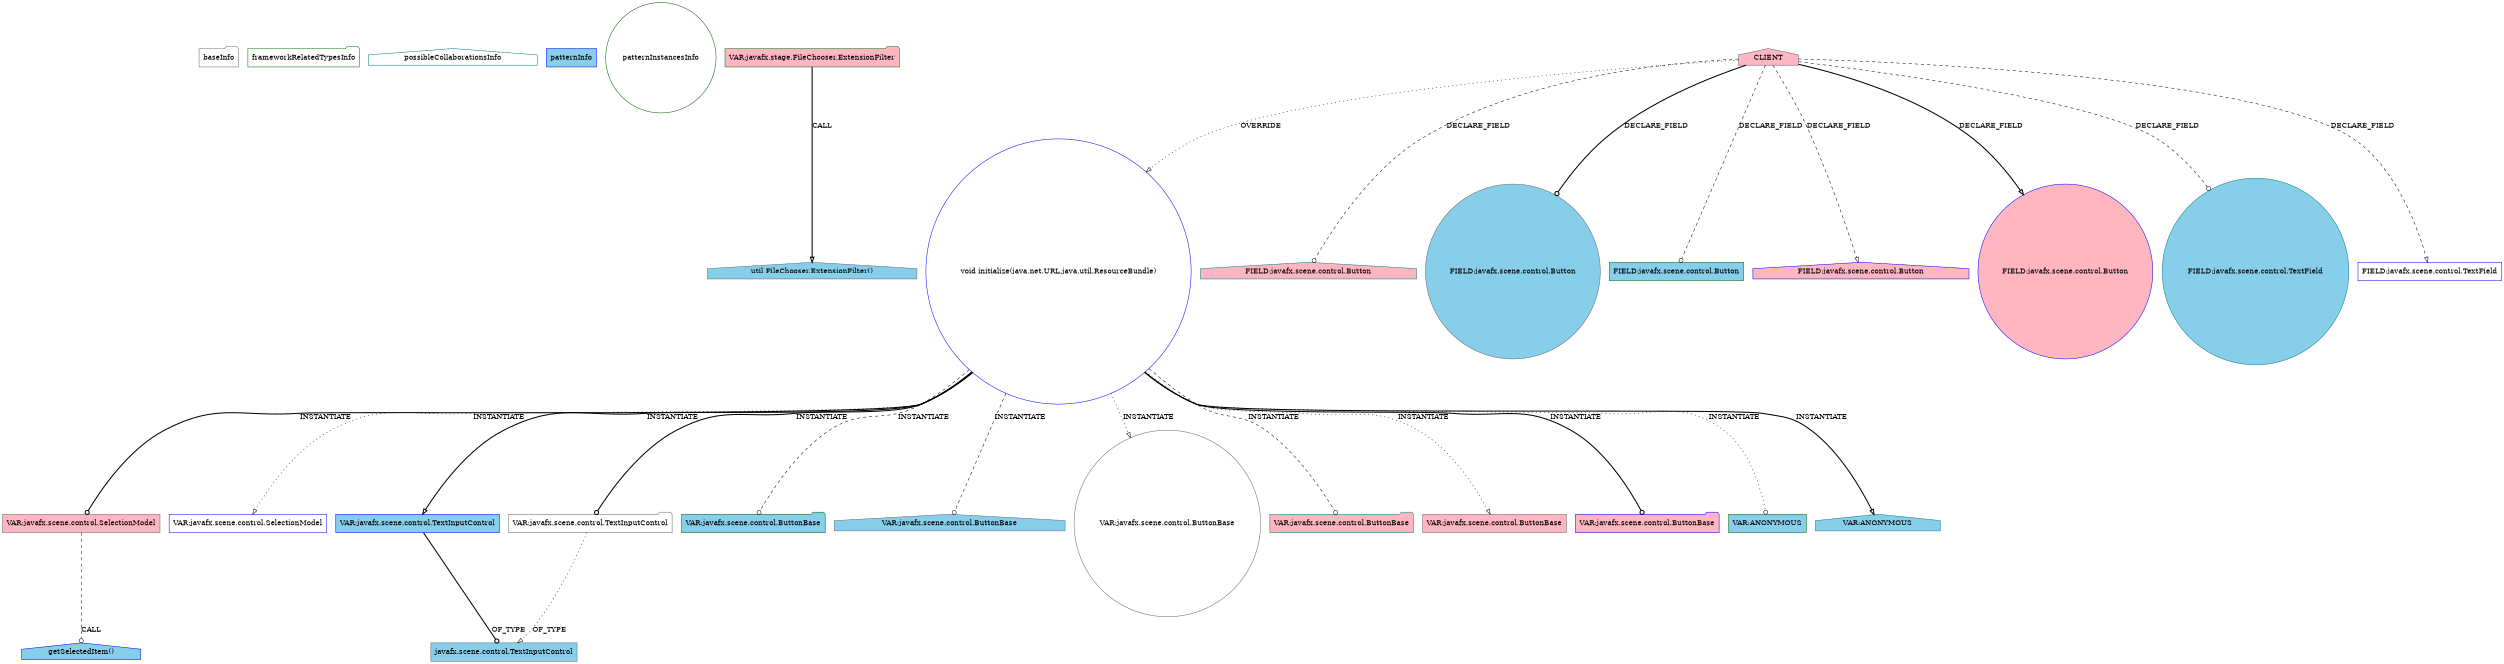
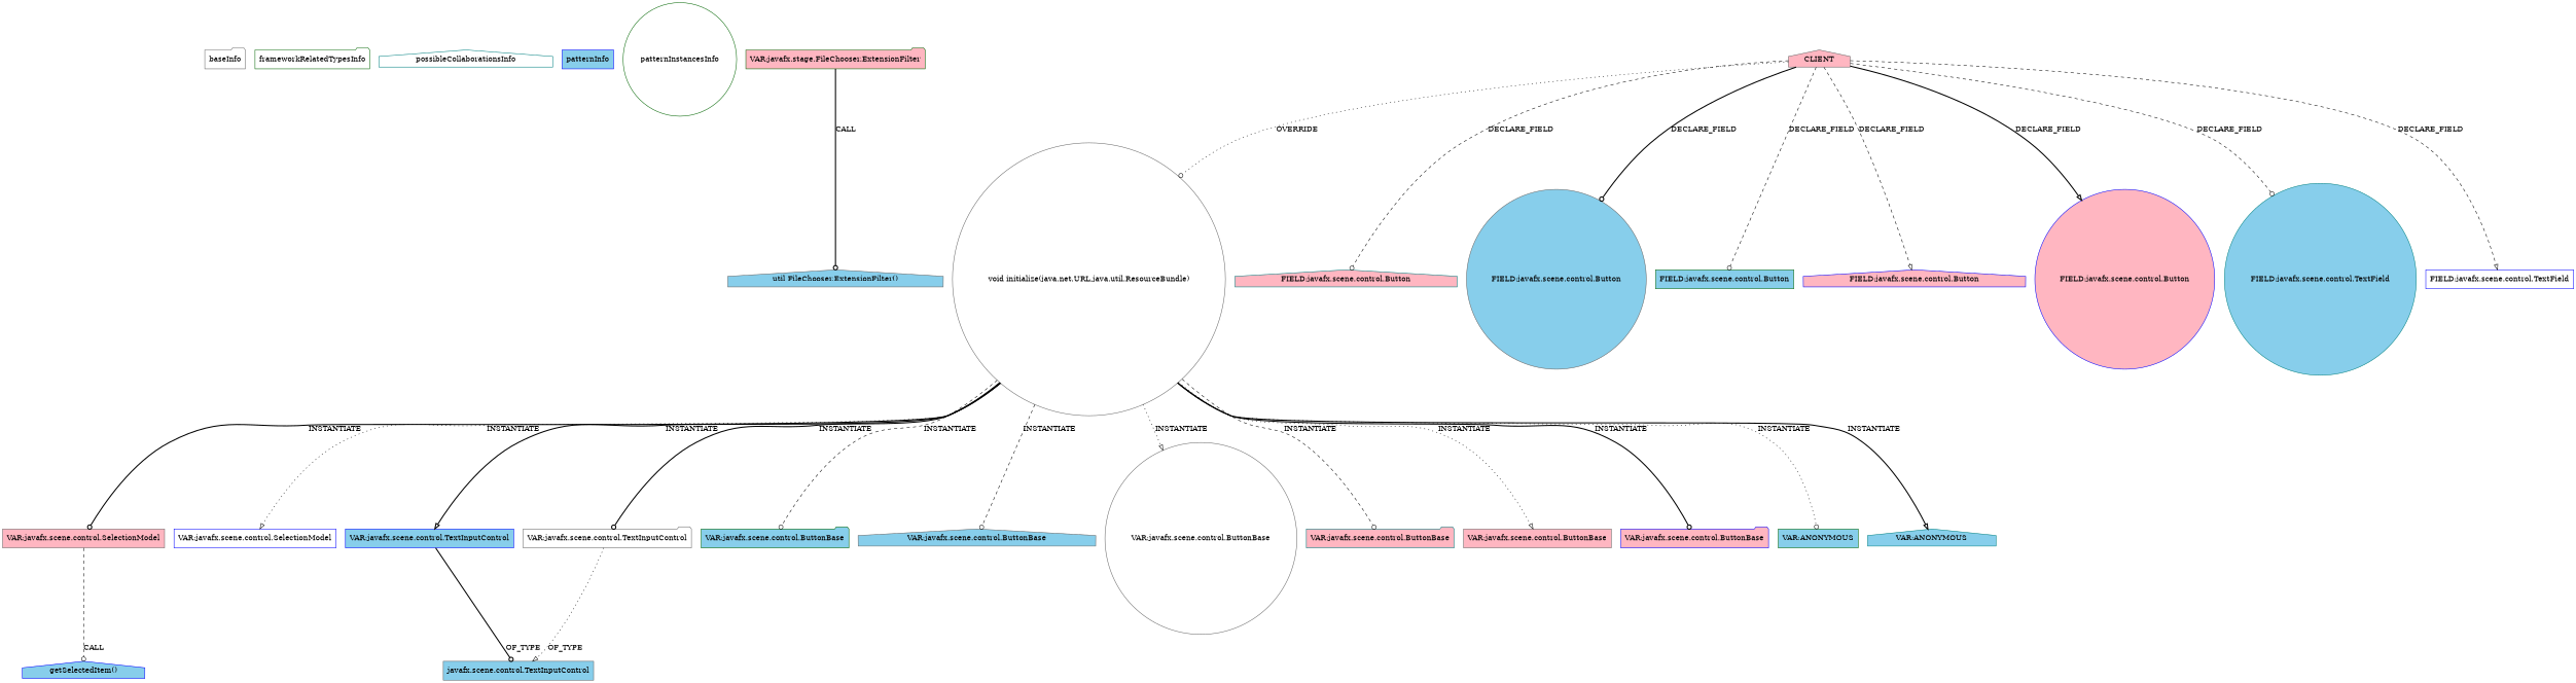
  digraph {
    node [color=gray40 fillcolor=skyblue shape=box style=filled isFrameworkType=false vertexType=VARIABLE_EXPRESION]
    edge [arrowhead=odot style=bold]
    baseInfo [category=pattern fillcolor=white graphId=1567 isAnonymous=false possibleRelation=false shape=folder isFrameworkType="" vertexType=""]
    frameworkRelatedTypesInfo [color=darkgreen fillcolor=white shape=folder isFrameworkType="" vertexType=""]
    possibleCollaborationsInfo [color=teal fillcolor=white shape=house isFrameworkType="" vertexType=""]
    patternInfo [color=blue frequency=2.0 patternRootClient=0 isFrameworkType="" vertexType=""]
    patternInstancesInfo [0="novosga-painel-fx~/novosga-painel-fx/painel-fx-master/src/org/novosga/painel/client/ui/Controller.java~Controller~3787" 1="crosswords-testEnvironment~/crosswords-testEnvironment/testEnvironment-master/src/GUI/MainController.java~MainController~2315" color=darkgreen fillcolor=white shape=circle isFrameworkType="" vertexType=""]
    n6 [label="util FileChooser.ExtensionFilter()" shape=house vertexType=CONSTRUCTOR_CALL]
    n7 [color=darkgreen fillcolor=lightpink label="VAR:javafx.stage.FileChooser.ExtensionFilter" shape=folder]
-   n8 [color=blue fillcolor=white label="void initialize(java.net.URL,java.util.ResourceBundle)" shape=circle vertexType=OVERRIDING_METHOD_DECLARATION]
+   n8 [fillcolor=white label="void initialize(java.net.URL,java.util.ResourceBundle)" shape=circle vertexType=OVERRIDING_METHOD_DECLARATION]
    n9 [fillcolor=lightpink label="VAR:javafx.scene.control.SelectionModel"]
    n10 [color=blue fillcolor=white label="VAR:javafx.scene.control.SelectionModel"]
    n11 [color=blue label="VAR:javafx.scene.control.TextInputControl"]
    n12 [fillcolor=white label="VAR:javafx.scene.control.TextInputControl" shape=folder]
    n13 [color=darkgreen label="VAR:javafx.scene.control.ButtonBase" shape=folder]
    n14 [label="VAR:javafx.scene.control.ButtonBase" shape=house]
    n15 [fillcolor=white label="VAR:javafx.scene.control.ButtonBase" shape=circle]
    n16 [color=teal fillcolor=lightpink label="VAR:javafx.scene.control.ButtonBase" shape=folder]
    n17 [fillcolor=lightpink label="VAR:javafx.scene.control.ButtonBase"]
    n18 [color=blue fillcolor=lightpink label="VAR:javafx.scene.control.ButtonBase" shape=folder]
    n19 [color=darkgreen label="VAR:ANONYMOUS"]
    n20 [color=teal label="VAR:ANONYMOUS" shape=house]
    n21 [color=blue label="getSelectedItem()" shape=house vertexType=INSIDE_CALL]
    n22 [label="javafx.scene.control.TextInputControl" vertexType=FRAMEWORK_CLASS_TYPE]
    n23 [fillcolor=lightpink label=CLIENT shape=house vertexType=ROOT_CLIENT_CLASS_DECLARATION]
    n24 [color=teal fillcolor=lightpink label="FIELD:javafx.scene.control.Button" shape=house vertexType=FIELD_DECLARATION]
    n25 [label="FIELD:javafx.scene.control.Button" shape=circle vertexType=FIELD_DECLARATION]
    n26 [color=darkgreen label="FIELD:javafx.scene.control.Button" vertexType=FIELD_DECLARATION]
    n27 [color=blue fillcolor=lightpink label="FIELD:javafx.scene.control.Button" shape=house vertexType=FIELD_DECLARATION]
    n28 [color=blue fillcolor=lightpink label="FIELD:javafx.scene.control.Button" shape=circle vertexType=FIELD_DECLARATION]
    n29 [color=teal label="FIELD:javafx.scene.control.TextField" shape=circle vertexType=FIELD_DECLARATION]
    n30 [color=blue fillcolor=white label="FIELD:javafx.scene.control.TextField" vertexType=FIELD_DECLARATION]
-   n7 -> n6 [arrowhead=onormal label=CALL]
+   n7 -> n6 [label=CALL]
    n8 -> n9 [label=INSTANTIATE]
    n8 -> n10 [arrowhead=onormal label=INSTANTIATE style=dotted]
    n8 -> n11 [arrowhead=onormal label=INSTANTIATE]
    n8 -> n12 [label=INSTANTIATE]
    n8 -> n13 [label=INSTANTIATE style=dashed]
    n8 -> n14 [label=INSTANTIATE style=dashed]
    n8 -> n15 [arrowhead=onormal label=INSTANTIATE style=dotted]
    n8 -> n16 [label=INSTANTIATE style=dashed]
    n8 -> n17 [arrowhead=onormal label=INSTANTIATE style=dotted]
    n8 -> n18 [label=INSTANTIATE]
    n8 -> n19 [label=INSTANTIATE style=dotted]
    n8 -> n20 [arrowhead=onormal label=INSTANTIATE]
    n9 -> n21 [label=CALL style=dashed]
    n11 -> n22 [label=OF_TYPE]
    n12 -> n22 [arrowhead=onormal label=OF_TYPE style=dotted]
-   n23 -> n8 [arrowhead=onormal label=OVERRIDE style=dotted]
+   n23 -> n8 [label=OVERRIDE style=dotted]
    n23 -> n24 [label=DECLARE_FIELD style=dashed]
    n23 -> n25 [label=DECLARE_FIELD]
    n23 -> n26 [label=DECLARE_FIELD style=dashed]
    n23 -> n27 [arrowhead=onormal label=DECLARE_FIELD style=dashed]
    n23 -> n28 [arrowhead=onormal label=DECLARE_FIELD]
    n23 -> n29 [label=DECLARE_FIELD style=dashed]
    n23 -> n30 [arrowhead=onormal label=DECLARE_FIELD style=dashed]
  }
